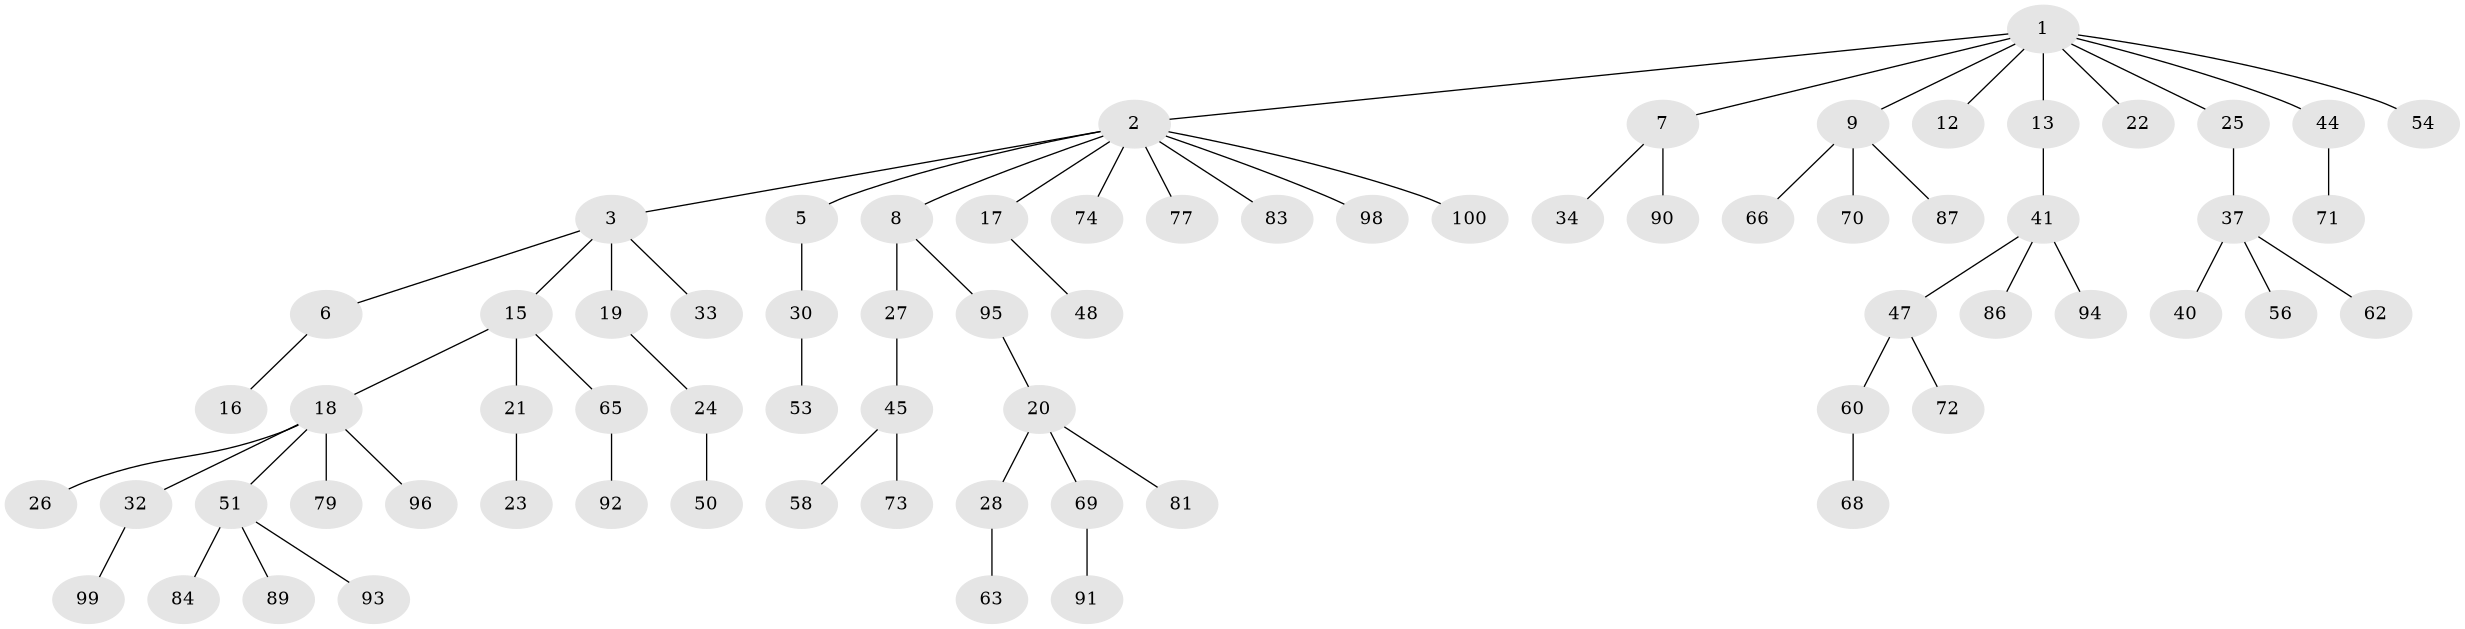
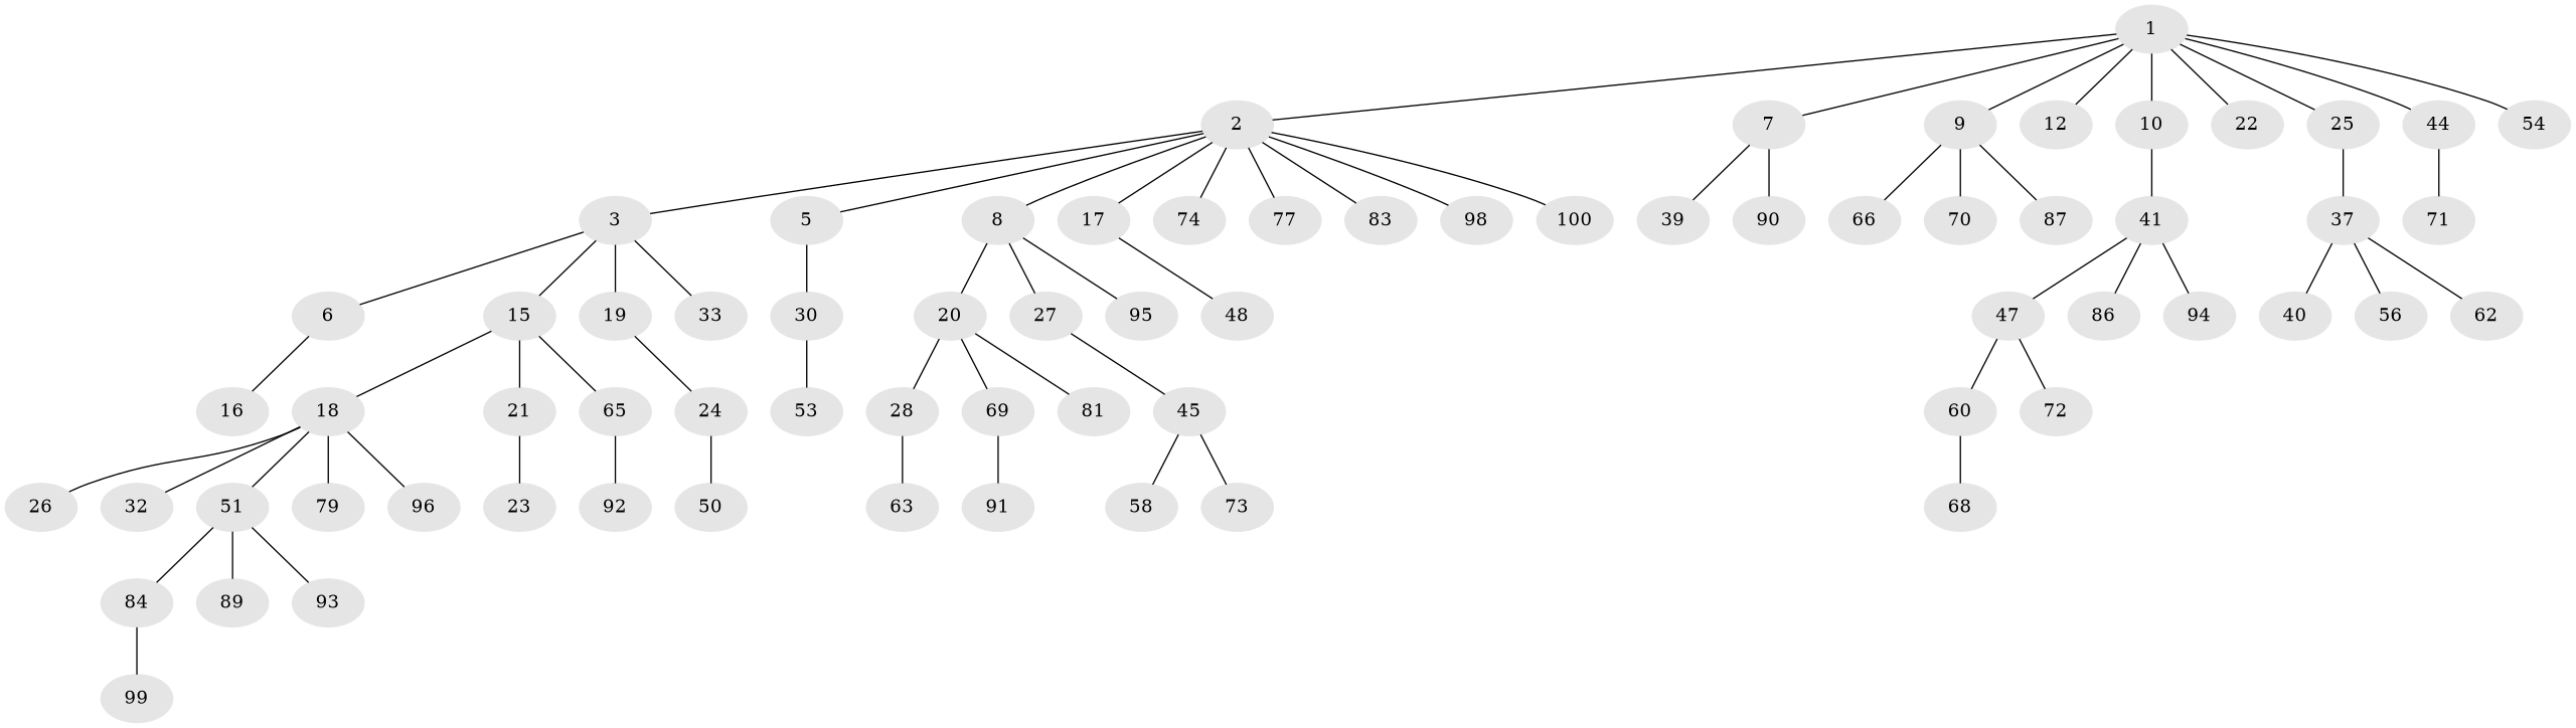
  graph {
    node [color=gray90 style=filled]
    1 [super="+4"]
    2 [super="+31"]
    7 [super="+78"]
    9 [super="+14"]
    12
-   13 [super="+61"]
+   13 [super="+61" label=10]
    22
    25
    44
    54
    3 [super="+10"]
    5 [super="+29"]
    8 [super="+64"]
    17 [super="+36"]
    74
    77
    83
    98
    100
-   34
+   34 [label=39]
    90
    66
    70
    87
    41 [super="+46"]
    37 [super="+39"]
    71
    6 [super="+11"]
    15 [super="+75"]
    19
    33
    30 [super="+49"]
    20 [super="+35"]
    27 [super="+42"]
    95
    48
    16 [super="+82"]
    18 [super="+43"]
    21 [super="+88"]
    65 [super="+85"]
    24 [super="+38"]
    53
    28 [super="+57"]
    69
    81 [super="+97"]
    45 [super="+55"]
    47 [super="+52"]
    86
    94
    26
    32 [super="+76"]
    51 [super="+80"]
    79
    96
    23 [super="+59"]
    92
    99
    84
    89
    93
    50
    63
    91
    40
    56 [super="+67"]
    62
    58
    73
    60
    72
    68
    1 -- 2
    1 -- 7
    1 -- 9
    1 -- 12
    1 -- 13
    1 -- 22
    1 -- 25
    1 -- 44
    1 -- 54
    2 -- 3
    2 -- 5
    2 -- 8
    2 -- 17
    2 -- 74
    2 -- 77
    2 -- 83
    2 -- 98
    2 -- 100
    7 -- 34
    7 -- 90
    9 -- 66
    9 -- 70
    9 -- 87
    13 -- 41
    25 -- 37
    44 -- 71
    3 -- 6
    3 -- 15
    3 -- 19
    3 -- 33
    5 -- 30
-   95 -- 20
+   8 -- 20
    8 -- 27
    8 -- 95
    17 -- 48
    41 -- 47
    41 -- 86
    41 -- 94
    37 -- 40
    37 -- 56
    37 -- 62
    6 -- 16
    15 -- 18
    15 -- 21
    15 -- 65
    19 -- 24
    30 -- 53
    20 -- 28
    20 -- 69
    20 -- 81
    27 -- 45
    18 -- 26
    18 -- 32
    18 -- 51
    18 -- 79
    18 -- 96
    21 -- 23
    65 -- 92
    24 -- 50
    28 -- 63
    69 -- 91
    45 -- 58
    45 -- 73
    47 -- 60
    47 -- 72
-   32 -- 99
+   84 -- 99
    51 -- 84
    51 -- 89
    51 -- 93
    60 -- 68
  }
